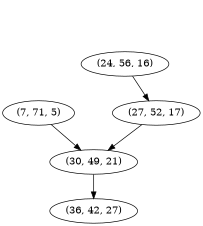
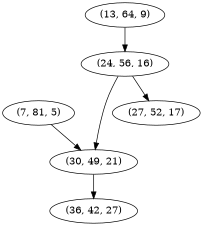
  digraph {
    fontname="DejaVu Serif"
    node [fontname="DejaVu Serif"]
    edge [fontname="DejaVu Serif"]
-   "(7, 71, 5)"
+   "(7, 71, 5)" [label="(7, 81, 5)"]
    "(30, 49, 21)"
+   "(13, 64, 9)"
    "(24, 56, 16)"
    n5 [label="(27, 52, 17)"]
    "(36, 42, 27)"
    "(7, 71, 5)" -> "(30, 49, 21)"
    "(30, 49, 21)" -> "(36, 42, 27)"
+   "(13, 64, 9)" -> "(24, 56, 16)"
    "(24, 56, 16)" -> n5
-   n5 -> "(30, 49, 21)"
+   "(24, 56, 16)" -> "(30, 49, 21)"
  }
